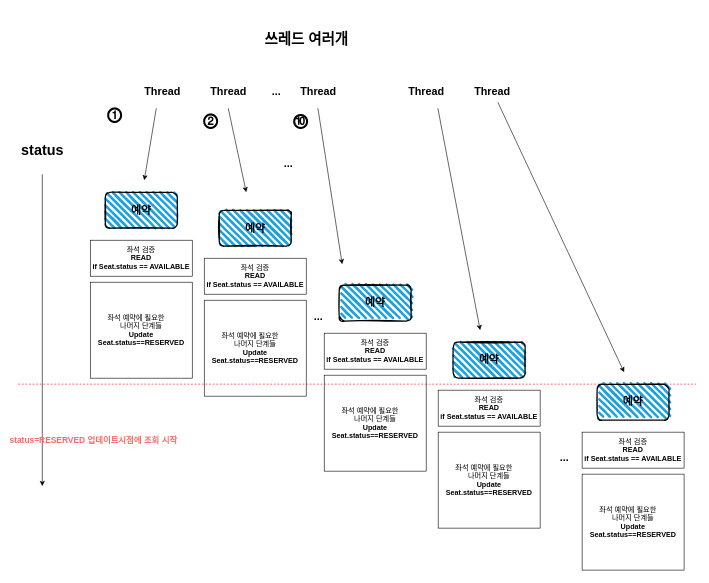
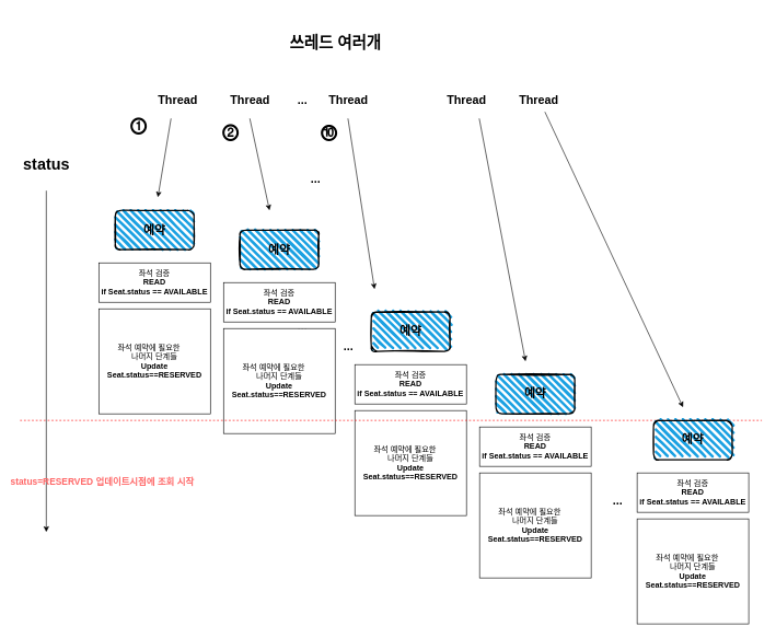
  <mxCell id="0" />
  <mxCell id="1" parent="0" />
  <mxCell id="2" value="쓰레드 여러개" style="text;strokeColor=none;fillColor=none;html=1;fontSize=24;fontStyle=1;verticalAlign=middle;align=center;" vertex="1" parent="1"><mxGeometry x="420" y="20" width="180" height="90" as="geometry" /></mxCell>
  <mxCell id="3" value="&lt;font style=&quot;font-size: 18px;&quot;&gt;Thread&lt;/font&gt;" style="text;strokeColor=none;fillColor=none;html=1;fontSize=24;fontStyle=1;verticalAlign=middle;align=center;" vertex="1" parent="1"><mxGeometry x="220" y="130" width="100" height="40" as="geometry" /></mxCell>
  <mxCell id="4" value="&lt;font style=&quot;font-size: 18px;&quot;&gt;Thread&lt;/font&gt;" style="text;strokeColor=none;fillColor=none;html=1;fontSize=24;fontStyle=1;verticalAlign=middle;align=center;" vertex="1" parent="1"><mxGeometry x="330" y="130" width="100" height="40" as="geometry" /></mxCell>
  <mxCell id="5" value="&lt;font style=&quot;font-size: 18px;&quot;&gt;Thread&lt;/font&gt;" style="text;strokeColor=none;fillColor=none;html=1;fontSize=24;fontStyle=1;verticalAlign=middle;align=center;" vertex="1" parent="1"><mxGeometry x="480" y="130" width="100" height="40" as="geometry" /></mxCell>
  <mxCell id="6" value="&lt;font style=&quot;font-size: 18px;&quot;&gt;...&lt;/font&gt;" style="text;strokeColor=none;fillColor=none;html=1;fontSize=24;fontStyle=1;verticalAlign=middle;align=center;" vertex="1" parent="1"><mxGeometry x="410" y="130" width="100" height="40" as="geometry" /></mxCell>
  <mxCell id="7" value="&lt;font style=&quot;font-size: 18px;&quot;&gt;Thread&lt;/font&gt;" style="text;strokeColor=none;fillColor=none;html=1;fontSize=24;fontStyle=1;verticalAlign=middle;align=center;" vertex="1" parent="1"><mxGeometry x="660" y="130" width="100" height="40" as="geometry" /></mxCell>
  <mxCell id="8" value="&lt;font style=&quot;font-size: 18px;&quot;&gt;Thread&lt;/font&gt;" style="text;strokeColor=none;fillColor=none;html=1;fontSize=24;fontStyle=1;verticalAlign=middle;align=center;" vertex="1" parent="1"><mxGeometry x="770" y="130" width="100" height="40" as="geometry" /></mxCell>
  <mxCell id="9" value="" style="endArrow=classic;html=1;rounded=0;" edge="1" parent="1"><mxGeometry width="50" height="50" relative="1" as="geometry"><mxPoint x="260" y="180" as="sourcePoint" /><mxPoint x="240" y="300" as="targetPoint" /></mxGeometry></mxCell>
  <mxCell id="10" value="" style="endArrow=classic;html=1;rounded=0;" edge="1" parent="1"><mxGeometry width="50" height="50" relative="1" as="geometry"><mxPoint x="380" y="180" as="sourcePoint" /><mxPoint x="410" y="320" as="targetPoint" /></mxGeometry></mxCell>
  <mxCell id="11" value="" style="endArrow=classic;html=1;rounded=0;" edge="1" parent="1"><mxGeometry width="50" height="50" relative="1" as="geometry"><mxPoint x="529.5" y="180" as="sourcePoint" /><mxPoint x="570" y="440" as="targetPoint" /></mxGeometry></mxCell>
- <mxCell id="12" value="⓵" style="text;strokeColor=none;fillColor=none;html=1;fontSize=24;fontStyle=1;verticalAlign=middle;align=center;" vertex="1" parent="1"><mxGeometry x="170" y="170" width="40" height="40" as="geometry" /></mxCell>
+ <mxCell id="12" value="⓵" style="text;strokeColor=none;fillColor=none;html=1;fontSize=24;fontStyle=1;verticalAlign=middle;align=center;" vertex="1" parent="1"><mxGeometry x="190" y="170" width="40" height="40" as="geometry" /></mxCell>
  <mxCell id="13" value="⓶" style="text;strokeColor=none;fillColor=none;html=1;fontSize=24;fontStyle=1;verticalAlign=middle;align=center;" vertex="1" parent="1"><mxGeometry x="330" y="180" width="40" height="40" as="geometry" /></mxCell>
  <mxCell id="14" value="⓾" style="text;strokeColor=none;fillColor=none;html=1;fontSize=24;fontStyle=1;verticalAlign=middle;align=center;" vertex="1" parent="1"><mxGeometry x="480" y="180" width="40" height="40" as="geometry" /></mxCell>
  <mxCell id="15" value="&lt;font style=&quot;font-size: 18px;&quot;&gt;...&lt;/font&gt;" style="text;strokeColor=none;fillColor=none;html=1;fontSize=24;fontStyle=1;verticalAlign=middle;align=center;" vertex="1" parent="1"><mxGeometry x="410" y="475" width="100" height="40" as="geometry" /></mxCell>
  <mxCell id="16" value="" style="group" vertex="1" connectable="0" parent="1"><mxGeometry x="150" y="320" width="170" height="310" as="geometry" /></mxCell>
  <mxCell id="17" value="&lt;font style=&quot;font-size: 18px;&quot;&gt;&lt;b&gt;예약&lt;/b&gt;&lt;/font&gt;" style="rounded=1;whiteSpace=wrap;html=1;strokeWidth=2;fillWeight=4;hachureGap=8;hachureAngle=45;fillColor=#1ba1e2;sketch=1;" vertex="1" parent="16"><mxGeometry x="25" width="120" height="60" as="geometry" /></mxCell>
  <mxCell id="18" value="" style="group" vertex="1" connectable="0" parent="16"><mxGeometry y="80" width="170" height="230" as="geometry" /></mxCell>
  <mxCell id="19" value="좌석 검증&lt;div&gt;&lt;b&gt;READ&lt;/b&gt;&lt;/div&gt;&lt;div&gt;&lt;b&gt;if Seat.status == AVAILABLE&lt;/b&gt;&lt;/div&gt;" style="rounded=0;whiteSpace=wrap;html=1;" vertex="1" parent="18"><mxGeometry width="170" height="60" as="geometry" /></mxCell>
  <mxCell id="20" value="좌석 예약에 필요한&amp;nbsp; &amp;nbsp; &amp;nbsp;&lt;div&gt;나머지 단계들&lt;div&gt;&lt;b&gt;Update&lt;/b&gt;&lt;/div&gt;&lt;div&gt;&lt;b&gt;Seat.status==RESERVED&lt;/b&gt;&lt;/div&gt;&lt;/div&gt;" style="rounded=0;whiteSpace=wrap;html=1;" vertex="1" parent="18"><mxGeometry y="70" width="170" height="160" as="geometry" /></mxCell>
  <mxCell id="21" value="" style="endArrow=classic;html=1;rounded=0;" edge="1" parent="1"><mxGeometry width="50" height="50" relative="1" as="geometry"><mxPoint x="70" y="290" as="sourcePoint" /><mxPoint x="70" y="810" as="targetPoint" /></mxGeometry></mxCell>
  <mxCell id="22" value="status" style="text;strokeColor=none;fillColor=none;html=1;fontSize=24;fontStyle=1;verticalAlign=middle;align=center;" vertex="1" parent="1"><mxGeometry x="20" y="230" width="100" height="40" as="geometry" /></mxCell>
  <mxCell id="23" value="&lt;font color=&quot;#ff6666&quot; style=&quot;font-size: 14px;&quot;&gt;status=RESERVED 업데이트시점에 조회 시작&lt;/font&gt;" style="text;strokeColor=none;fillColor=none;html=1;fontSize=24;fontStyle=1;verticalAlign=middle;align=center;" vertex="1" parent="1"><mxGeometry x="105" y="710" width="100" height="40" as="geometry" /></mxCell>
  <mxCell id="24" value="" style="group" vertex="1" connectable="0" parent="1"><mxGeometry x="340" y="350" width="170" height="310" as="geometry" /></mxCell>
  <mxCell id="25" value="&lt;font style=&quot;font-size: 18px;&quot;&gt;&lt;b&gt;예약&lt;/b&gt;&lt;/font&gt;" style="rounded=1;whiteSpace=wrap;html=1;strokeWidth=2;fillWeight=4;hachureGap=8;hachureAngle=45;fillColor=#1ba1e2;sketch=1;" vertex="1" parent="24"><mxGeometry x="25" width="120" height="60" as="geometry" /></mxCell>
  <mxCell id="26" value="" style="group" vertex="1" connectable="0" parent="24"><mxGeometry y="80" width="170" height="230" as="geometry" /></mxCell>
  <mxCell id="27" value="좌석 검증&lt;div&gt;&lt;b&gt;READ&lt;/b&gt;&lt;/div&gt;&lt;div&gt;&lt;b&gt;if Seat.status == AVAILABLE&lt;/b&gt;&lt;/div&gt;" style="rounded=0;whiteSpace=wrap;html=1;" vertex="1" parent="26"><mxGeometry width="170" height="60" as="geometry" /></mxCell>
  <mxCell id="28" value="좌석 예약에 필요한&amp;nbsp; &amp;nbsp; &amp;nbsp;&lt;div&gt;나머지 단계들&lt;div&gt;&lt;b&gt;Update&lt;/b&gt;&lt;/div&gt;&lt;div&gt;&lt;b&gt;Seat.status==RESERVED&lt;/b&gt;&lt;/div&gt;&lt;/div&gt;" style="rounded=0;whiteSpace=wrap;html=1;" vertex="1" parent="26"><mxGeometry y="70" width="170" height="160" as="geometry" /></mxCell>
  <mxCell id="29" value="" style="group" vertex="1" connectable="0" parent="1"><mxGeometry x="540" y="475" width="170" height="310" as="geometry" /></mxCell>
  <mxCell id="30" value="&lt;font style=&quot;font-size: 18px;&quot;&gt;&lt;b&gt;예약&lt;/b&gt;&lt;/font&gt;" style="rounded=1;whiteSpace=wrap;html=1;strokeWidth=2;fillWeight=4;hachureGap=8;hachureAngle=45;fillColor=#1ba1e2;sketch=1;" vertex="1" parent="29"><mxGeometry x="25" width="120" height="60" as="geometry" /></mxCell>
  <mxCell id="31" value="" style="group" vertex="1" connectable="0" parent="29"><mxGeometry y="80" width="170" height="230" as="geometry" /></mxCell>
  <mxCell id="32" value="좌석 검증&lt;div&gt;&lt;b&gt;READ&lt;/b&gt;&lt;/div&gt;&lt;div&gt;&lt;b&gt;if Seat.status == AVAILABLE&lt;/b&gt;&lt;/div&gt;" style="rounded=0;whiteSpace=wrap;html=1;" vertex="1" parent="31"><mxGeometry width="170" height="60" as="geometry" /></mxCell>
  <mxCell id="33" value="좌석 예약에 필요한&amp;nbsp; &amp;nbsp; &amp;nbsp;&lt;div&gt;나머지 단계들&lt;div&gt;&lt;b&gt;Update&lt;/b&gt;&lt;/div&gt;&lt;div&gt;&lt;b&gt;Seat.status==RESERVED&lt;/b&gt;&lt;/div&gt;&lt;/div&gt;" style="rounded=0;whiteSpace=wrap;html=1;" vertex="1" parent="31"><mxGeometry y="70" width="170" height="160" as="geometry" /></mxCell>
  <mxCell id="34" value="" style="endArrow=none;dashed=1;html=1;rounded=0;strokeColor=#FF0000;" edge="1" parent="1"><mxGeometry width="50" height="50" relative="1" as="geometry"><mxPoint x="30" y="640" as="sourcePoint" /><mxPoint x="1160" y="640" as="targetPoint" /></mxGeometry></mxCell>
  <mxCell id="35" value="" style="group" vertex="1" connectable="0" parent="1"><mxGeometry x="730" y="570" width="170" height="310" as="geometry" /></mxCell>
  <mxCell id="36" value="&lt;font style=&quot;font-size: 18px;&quot;&gt;&lt;b&gt;예약&lt;/b&gt;&lt;/font&gt;" style="rounded=1;whiteSpace=wrap;html=1;strokeWidth=2;fillWeight=4;hachureGap=8;hachureAngle=45;fillColor=#1ba1e2;sketch=1;" vertex="1" parent="35"><mxGeometry x="25" width="120" height="60" as="geometry" /></mxCell>
  <mxCell id="37" value="" style="group" vertex="1" connectable="0" parent="35"><mxGeometry y="80" width="170" height="230" as="geometry" /></mxCell>
  <mxCell id="38" value="좌석 검증&lt;div&gt;&lt;b&gt;READ&lt;/b&gt;&lt;/div&gt;&lt;div&gt;&lt;b&gt;if Seat.status == AVAILABLE&lt;/b&gt;&lt;/div&gt;" style="rounded=0;whiteSpace=wrap;html=1;" vertex="1" parent="37"><mxGeometry width="170" height="60" as="geometry" /></mxCell>
  <mxCell id="39" value="좌석 예약에 필요한&amp;nbsp; &amp;nbsp; &amp;nbsp;&lt;div&gt;나머지 단계들&lt;div&gt;&lt;b&gt;Update&lt;/b&gt;&lt;/div&gt;&lt;div&gt;&lt;b&gt;Seat.status==RESERVED&lt;/b&gt;&lt;/div&gt;&lt;/div&gt;" style="rounded=0;whiteSpace=wrap;html=1;" vertex="1" parent="37"><mxGeometry y="70" width="170" height="160" as="geometry" /></mxCell>
  <mxCell id="40" value="" style="group" vertex="1" connectable="0" parent="1"><mxGeometry x="970" y="640" width="170" height="310" as="geometry" /></mxCell>
  <mxCell id="41" value="&lt;font style=&quot;font-size: 18px;&quot;&gt;&lt;b&gt;예약&lt;/b&gt;&lt;/font&gt;" style="rounded=1;whiteSpace=wrap;html=1;strokeWidth=2;fillWeight=4;hachureGap=8;hachureAngle=45;fillColor=#1ba1e2;sketch=1;" vertex="1" parent="40"><mxGeometry x="25" width="120" height="60" as="geometry" /></mxCell>
  <mxCell id="42" value="" style="group" vertex="1" connectable="0" parent="40"><mxGeometry y="80" width="170" height="230" as="geometry" /></mxCell>
  <mxCell id="43" value="좌석 검증&lt;div&gt;&lt;b&gt;READ&lt;/b&gt;&lt;/div&gt;&lt;div&gt;&lt;b&gt;if Seat.status == AVAILABLE&lt;/b&gt;&lt;/div&gt;" style="rounded=0;whiteSpace=wrap;html=1;" vertex="1" parent="42"><mxGeometry width="170" height="60" as="geometry" /></mxCell>
  <mxCell id="44" value="좌석 예약에 필요한&amp;nbsp; &amp;nbsp; &amp;nbsp;&lt;div&gt;나머지 단계들&lt;div&gt;&lt;b&gt;Update&lt;/b&gt;&lt;/div&gt;&lt;div&gt;&lt;b&gt;Seat.status==RESERVED&lt;/b&gt;&lt;/div&gt;&lt;/div&gt;" style="rounded=0;whiteSpace=wrap;html=1;" vertex="1" parent="42"><mxGeometry y="70" width="170" height="160" as="geometry" /></mxCell>
  <mxCell id="45" value="&lt;font style=&quot;font-size: 18px;&quot;&gt;...&lt;/font&gt;" style="text;strokeColor=none;fillColor=none;html=1;fontSize=24;fontStyle=1;verticalAlign=middle;align=center;" vertex="1" parent="1"><mxGeometry x="430" y="250" width="100" height="40" as="geometry" /></mxCell>
  <mxCell id="46" value="&lt;font style=&quot;font-size: 18px;&quot;&gt;...&lt;/font&gt;" style="text;strokeColor=none;fillColor=none;html=1;fontSize=24;fontStyle=1;verticalAlign=middle;align=center;" vertex="1" parent="1"><mxGeometry x="480" y="510" width="100" height="30" as="geometry" /></mxCell>
  <mxCell id="47" value="&lt;font style=&quot;font-size: 18px;&quot;&gt;...&lt;/font&gt;" style="text;strokeColor=none;fillColor=none;html=1;fontSize=24;fontStyle=1;verticalAlign=middle;align=center;" vertex="1" parent="1"><mxGeometry x="890" y="740" width="100" height="40" as="geometry" /></mxCell>
  <mxCell id="48" value="" style="endArrow=classic;html=1;rounded=0;" edge="1" parent="1"><mxGeometry width="50" height="50" relative="1" as="geometry"><mxPoint x="729.5" y="180" as="sourcePoint" /><mxPoint x="800" y="550" as="targetPoint" /></mxGeometry></mxCell>
  <mxCell id="49" value="" style="endArrow=classic;html=1;rounded=0;" edge="1" parent="1"><mxGeometry width="50" height="50" relative="1" as="geometry"><mxPoint x="829.5" y="170" as="sourcePoint" /><mxPoint x="1040" y="620" as="targetPoint" /></mxGeometry></mxCell>
